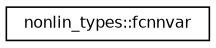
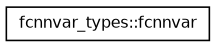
  digraph {
    rankdir=LR
-   n1 [color=black fillcolor=white fontname=Helvetica fontsize=10 height=0.2 label="nonlin_types::fcnnvar" shape=record style=filled width=0.4]
+   n1 [color=black fillcolor=white fontname=Helvetica fontsize=10 height=0.2 label="fcnnvar_types::fcnnvar" shape=record style=filled width=0.4]
  }
